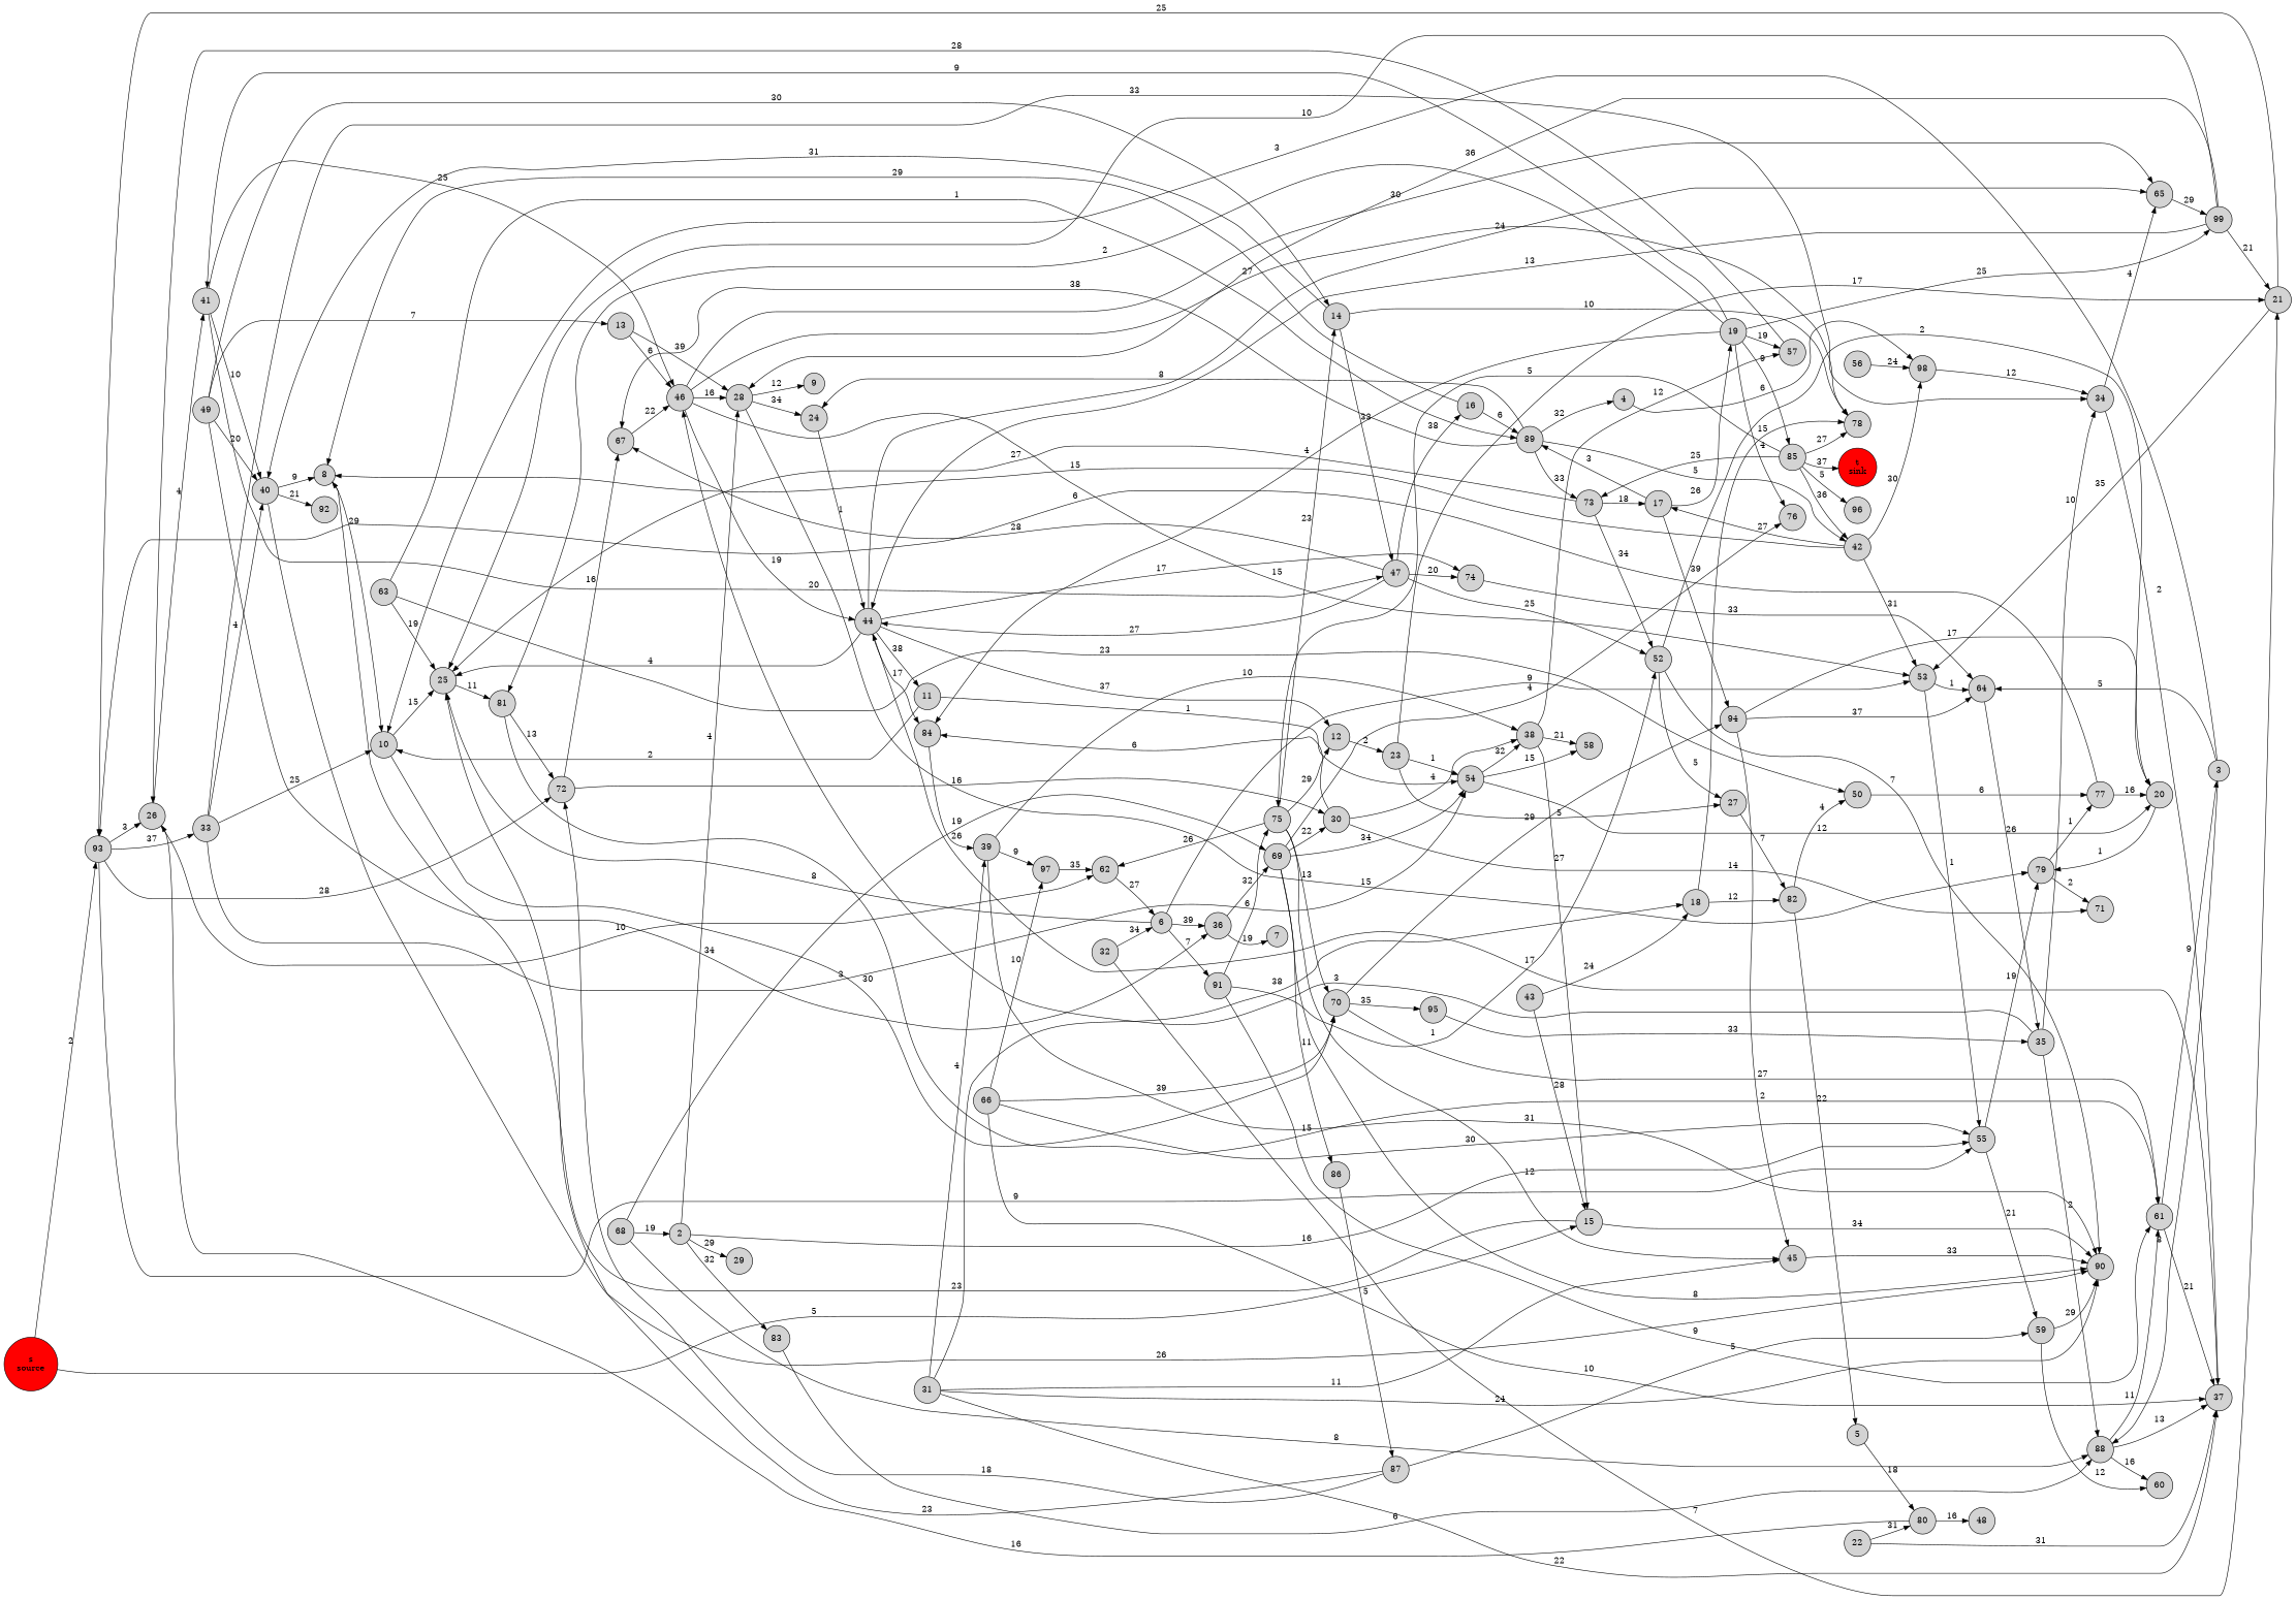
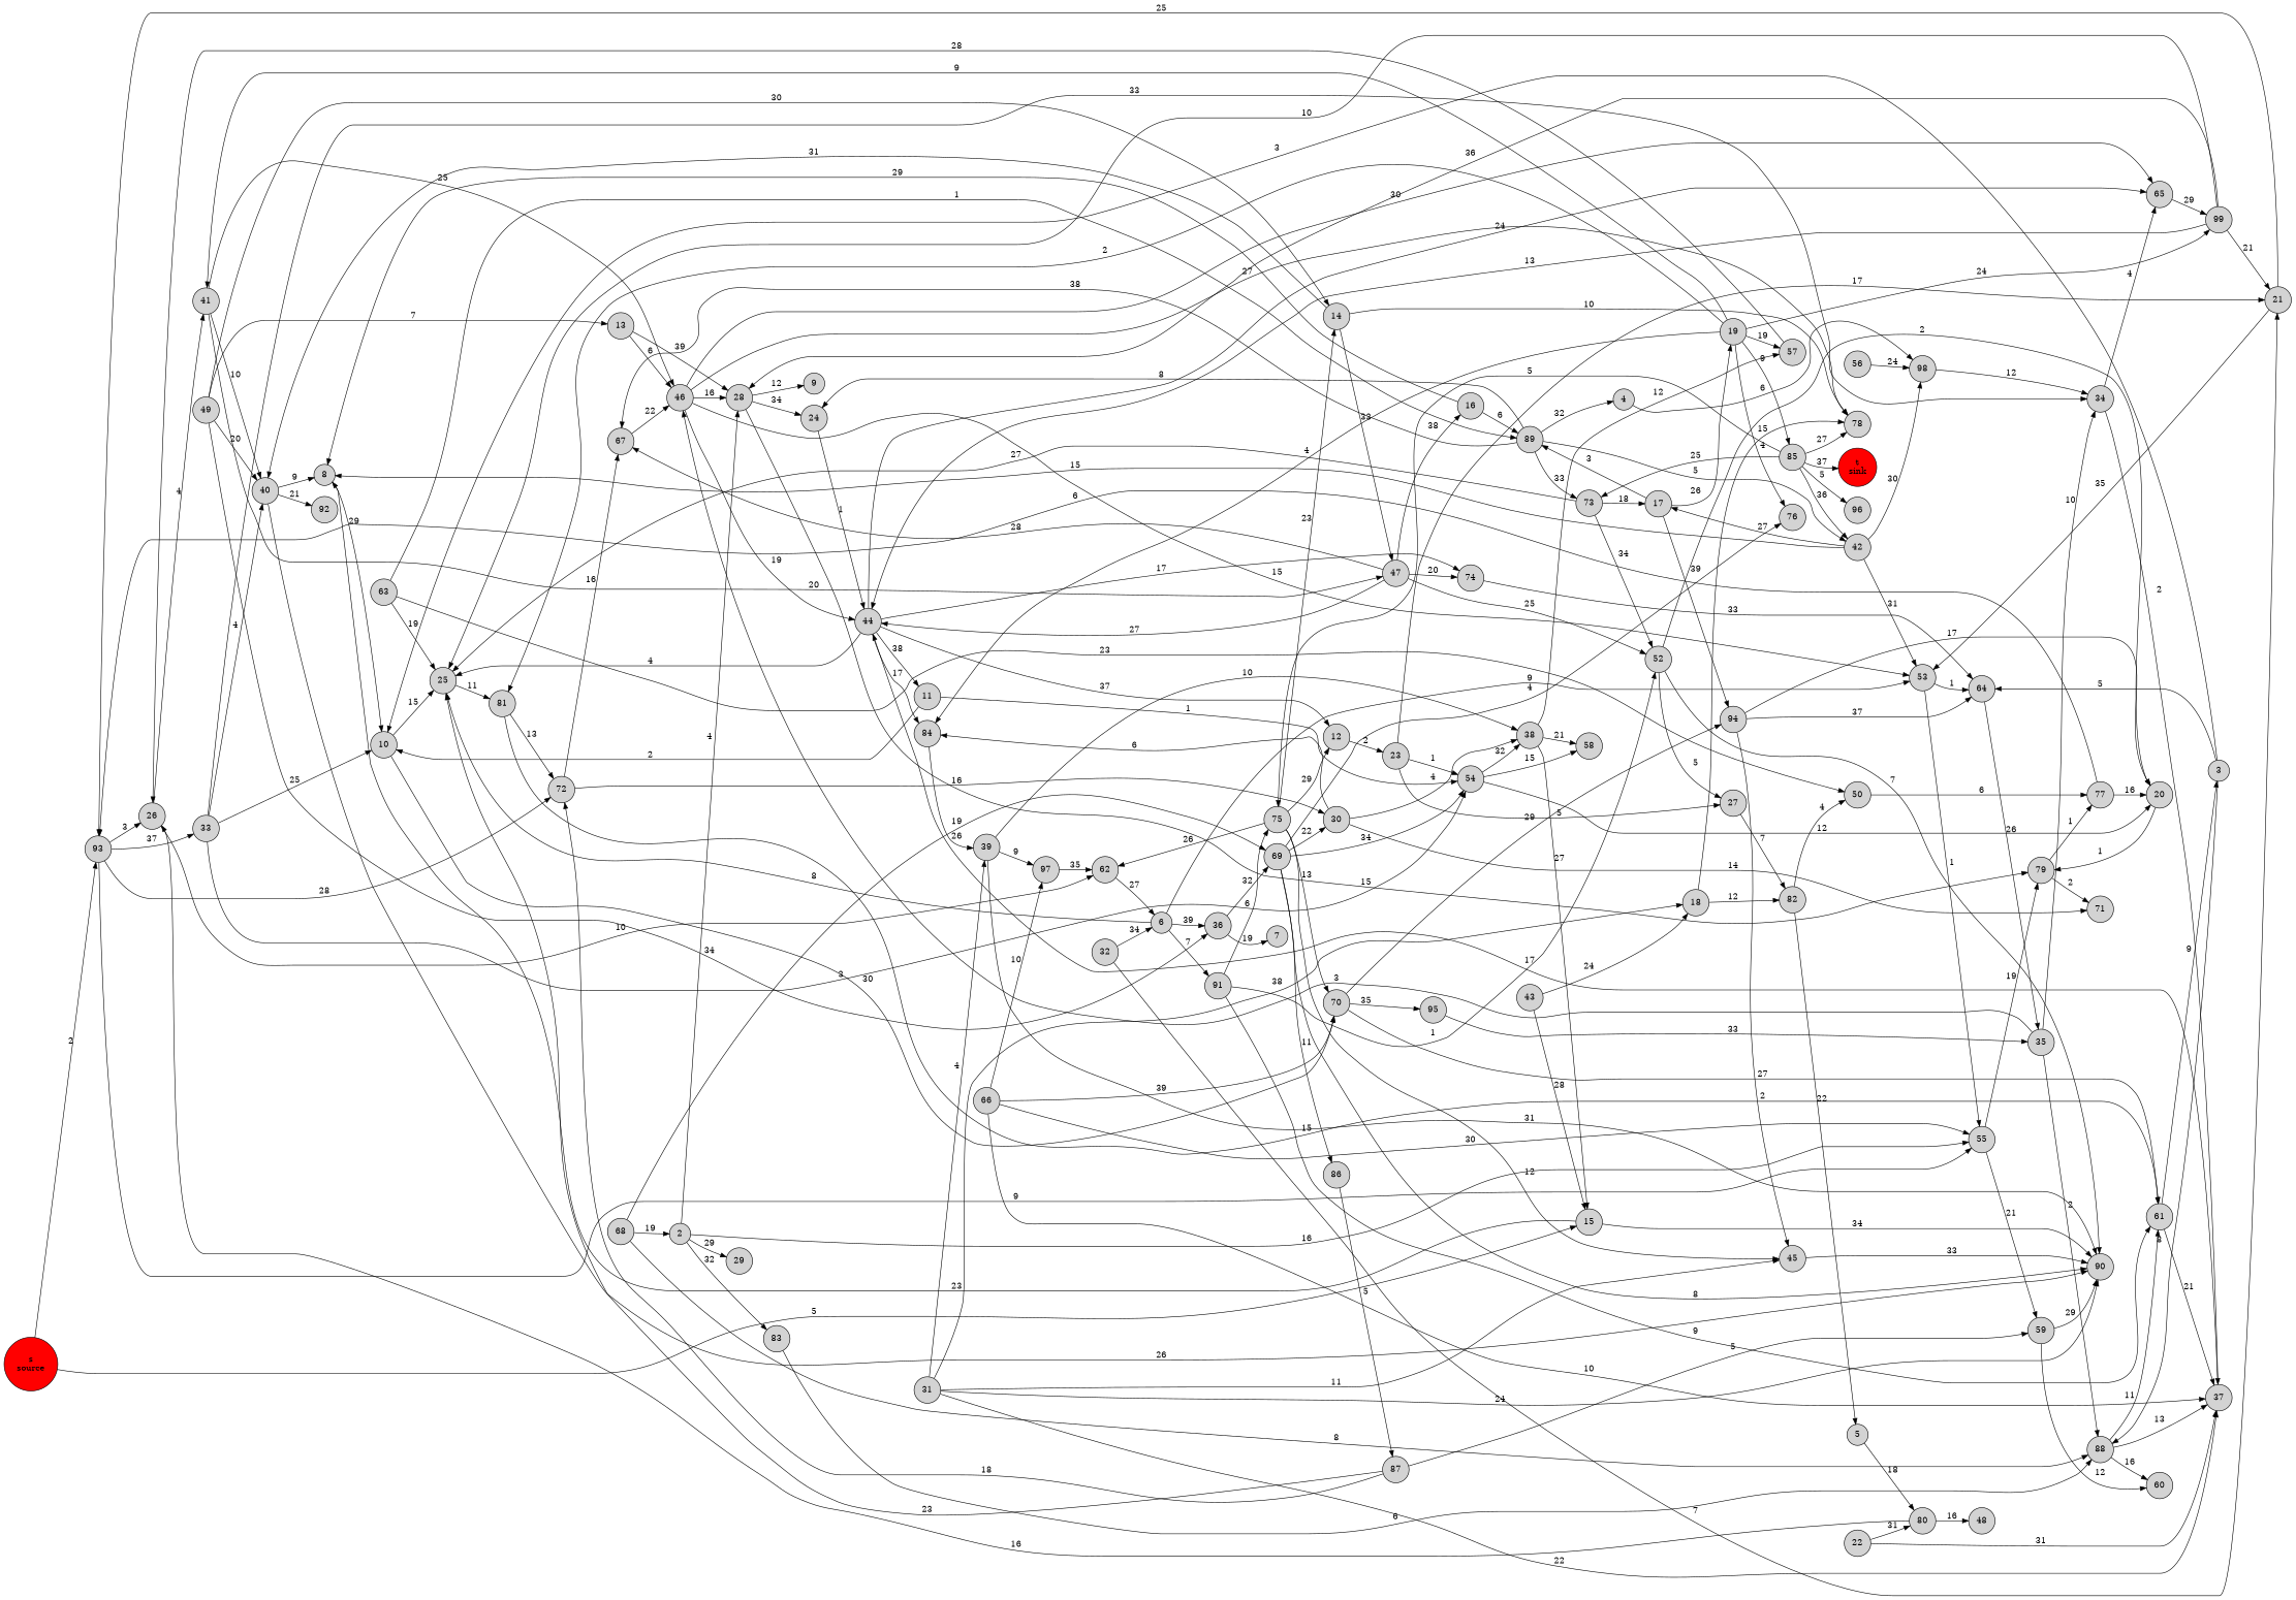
  strict digraph {
    rankdir=LR
    node [shape=circle style=filled]
    "s\nsource" [fillcolor=red]
    93
    15
    55
    26
    33
    72
    8
    90
    79
    59
    41
    62
    10
    34
    54
    40
    67
    30
    2
    83
    28
    29
    88
    24
    9
    37
    60
    61
    71
    77
    44
    3
    64
    25
    70
    35
    81
    94
    95
    46
    4
    98
    65
    5
    80
    48
    6
    91
    36
    53
    52
    75
    69
    7
    20
    27
    12
    14
    45
    76
    86
    11
    38
    58
    57
    23
    21
    82
    13
    78
    74
    84
    99
    47
    92
    16
    89
    42
    73
    17
    19
    85
    39
    "t\nsink" [fillcolor=red]
    96
    18
    50
    97
    22
    31
    32
    87
    43
    49
    56
    63
    66
    68
    "s\nsource" -> 93 [label=2]
    "s\nsource" -> 15 [label=5]
    93 -> 55 [label=9]
    93 -> 26 [label=3]
    93 -> 33 [label=37]
    93 -> 72 [label=28]
    15 -> 8 [label=23]
    15 -> 90 [label=34]
    55 -> 79 [label=19]
    55 -> 59 [label=21]
    26 -> 41 [label=4]
    26 -> 62 [label=10]
    33 -> 10 [label=25]
    33 -> 34 [label=33]
    33 -> 54 [label=3]
    33 -> 40 [label=4]
    72 -> 67 [label=16]
    72 -> 30 [label=16]
    8 -> 10 [label=29]
    79 -> 71 [label=2]
    79 -> 77 [label=1]
    59 -> 90 [label=29]
    59 -> 60 [label=12]
    41 -> 40 [label=10]
    41 -> 46 [label=25]
    41 -> 47 [label=20]
    62 -> 6 [label=27]
    10 -> 25 [label=15]
    10 -> 70 [label=30]
    34 -> 37 [label=2]
    34 -> 65 [label=4]
    54 -> 20 [label=12]
    54 -> 38 [label=32]
    54 -> 58 [label=15]
    40 -> 8 [label=9]
    40 -> 90 [label=26]
    40 -> 92 [label=21]
    67 -> 46 [label=22]
    30 -> 71 [label=14]
    30 -> 38 [label=4]
    30 -> 84 [label=6]
    2 -> 55 [label=16]
    2 -> 83 [label=32]
    2 -> 28 [label=4]
    2 -> 29 [label=29]
    83 -> 88 [label=6]
    28 -> 79 [label=15]
    28 -> 24 [label=34]
    28 -> 9 [label=12]
    88 -> 37 [label=13]
    88 -> 60 [label=16]
    88 -> 61 [label=11]
    24 -> 44 [label=1]
    37 -> 44 [label=17]
    61 -> 37 [label=21]
    61 -> 3 [label=9]
    77 -> 93 [label=6]
    77 -> 20 [label=16]
    44 -> 25 [label=4]
    44 -> 65 [label=24]
    44 -> 12 [label=37]
    44 -> 11 [label=38]
    44 -> 74 [label=17]
    44 -> 84 [label=17]
    3 -> 10 [label=3]
    3 -> 88 [label=8]
    3 -> 64 [label=5]
    64 -> 35 [label=26]
    25 -> 81 [label=11]
    70 -> 61 [label=27]
    70 -> 94 [label=29]
    70 -> 95 [label=35]
    35 -> 34 [label=10]
    35 -> 88 [label=2]
    35 -> 46 [label=3]
    81 -> 72 [label=13]
    81 -> 61 [label=15]
    94 -> 64 [label=37]
    94 -> 20 [label=17]
    94 -> 45 [label=2]
    95 -> 35 [label=33]
    46 -> 28 [label=16]
    46 -> 44 [label=19]
    46 -> 65 [label=30]
    46 -> 53 [label=15]
    46 -> 78 [label=27]
    4 -> 98 [label=6]
    98 -> 34 [label=12]
    65 -> 99 [label=29]
    5 -> 80 [label=18]
    80 -> 26 [label=16]
    80 -> 48 [label=16]
    6 -> 25 [label=8]
    6 -> 91 [label=7]
    6 -> 36 [label=39]
    6 -> 53 [label=9]
    91 -> 61 [label=9]
    91 -> 52 [label=1]
    91 -> 75 [label=6]
    36 -> 69 [label=32]
    36 -> 7 [label=19]
    53 -> 55 [label=1]
    53 -> 64 [label=1]
    52 -> 90 [label=7]
    52 -> 20 [label=2]
    52 -> 27 [label=5]
    75 -> 62 [label=26]
    75 -> 70 [label=13]
    75 -> 12 [label=29]
    75 -> 14 [label=23]
    75 -> 45 [label=12]
    69 -> 90 [label=8]
    69 -> 54 [label=34]
    69 -> 30 [label=22]
    69 -> 76 [label=4]
    69 -> 86 [label=11]
    20 -> 79 [label=1]
    27 -> 82 [label=7]
    12 -> 23 [label=2]
    14 -> 40 [label=31]
    14 -> 78 [label=10]
    14 -> 47 [label=33]
    45 -> 90 [label=33]
    86 -> 87 [label=5]
    11 -> 10 [label=2]
    11 -> 54 [label=1]
    38 -> 15 [label=27]
    38 -> 58 [label=21]
    38 -> 57 [label=12]
    57 -> 26 [label=28]
    23 -> 54 [label=1]
    23 -> 27 [label=5]
    23 -> 21 [label=17]
    21 -> 93 [label=25]
    21 -> 53 [label=35]
    82 -> 5 [label=22]
    82 -> 50 [label=4]
    13 -> 28 [label=39]
    13 -> 46 [label=6]
    74 -> 64 [label=33]
    84 -> 39 [label=26]
    99 -> 28 [label=36]
    99 -> 44 [label=13]
    99 -> 25 [label=10]
    99 -> 21 [label=21]
    47 -> 67 [label=28]
    47 -> 44 [label=27]
    47 -> 52 [label=25]
    47 -> 74 [label=20]
    47 -> 16 [label=38]
    16 -> 8 [label=29]
    16 -> 89 [label=6]
    89 -> 67 [label=38]
    89 -> 24 [label=8]
    89 -> 4 [label=32]
    89 -> 42 [label=5]
    89 -> 73 [label=33]
    42 -> 8 [label=15]
    42 -> 98 [label=30]
    42 -> 53 [label=31]
    42 -> 17 [label=27]
    73 -> 25 [label=27]
    73 -> 52 [label=34]
    73 -> 17 [label=18]
    17 -> 94 [label=39]
    17 -> 89 [label=3]
    17 -> 19 [label=26]
    19 -> 41 [label=9]
    19 -> 81 [label=2]
    19 -> 76 [label=4]
    19 -> 57 [label=19]
    19 -> 84 [label=4]
-   19 -> 99 [label=25]
+   19 -> 99 [label=24]
    19 -> 85 [label=9]
    85 -> 75 [label=5]
    85 -> 78 [label=27]
    85 -> 42 [label=36]
    85 -> 73 [label=25]
    85 -> "t\nsink" [label=37]
    85 -> 96 [label=5]
    39 -> 90 [label=31]
    39 -> 38 [label=10]
    39 -> 97 [label=9]
    18 -> 82 [label=12]
    18 -> 78 [label=15]
    50 -> 77 [label=6]
    97 -> 62 [label=35]
    22 -> 37 [label=31]
    22 -> 80 [label=31]
    31 -> 90 [label=24]
    31 -> 37 [label=22]
    31 -> 45 [label=11]
    31 -> 39 [label=4]
    31 -> 18 [label=38]
    32 -> 6 [label=34]
    32 -> 21 [label=7]
    87 -> 72 [label=18]
    87 -> 59 [label=5]
    87 -> 25 [label=23]
    43 -> 15 [label=28]
    43 -> 18 [label=24]
    49 -> 40 [label=20]
    49 -> 36 [label=34]
    49 -> 14 [label=30]
    49 -> 13 [label=7]
    56 -> 98 [label=24]
    63 -> 25 [label=19]
    63 -> 89 [label=1]
    63 -> 50 [label=23]
    66 -> 55 [label=30]
    66 -> 37 [label=10]
    66 -> 70 [label=39]
    66 -> 97 [label=10]
    68 -> 2 [label=19]
    68 -> 88 [label=8]
    68 -> 69 [label=19]
  }
